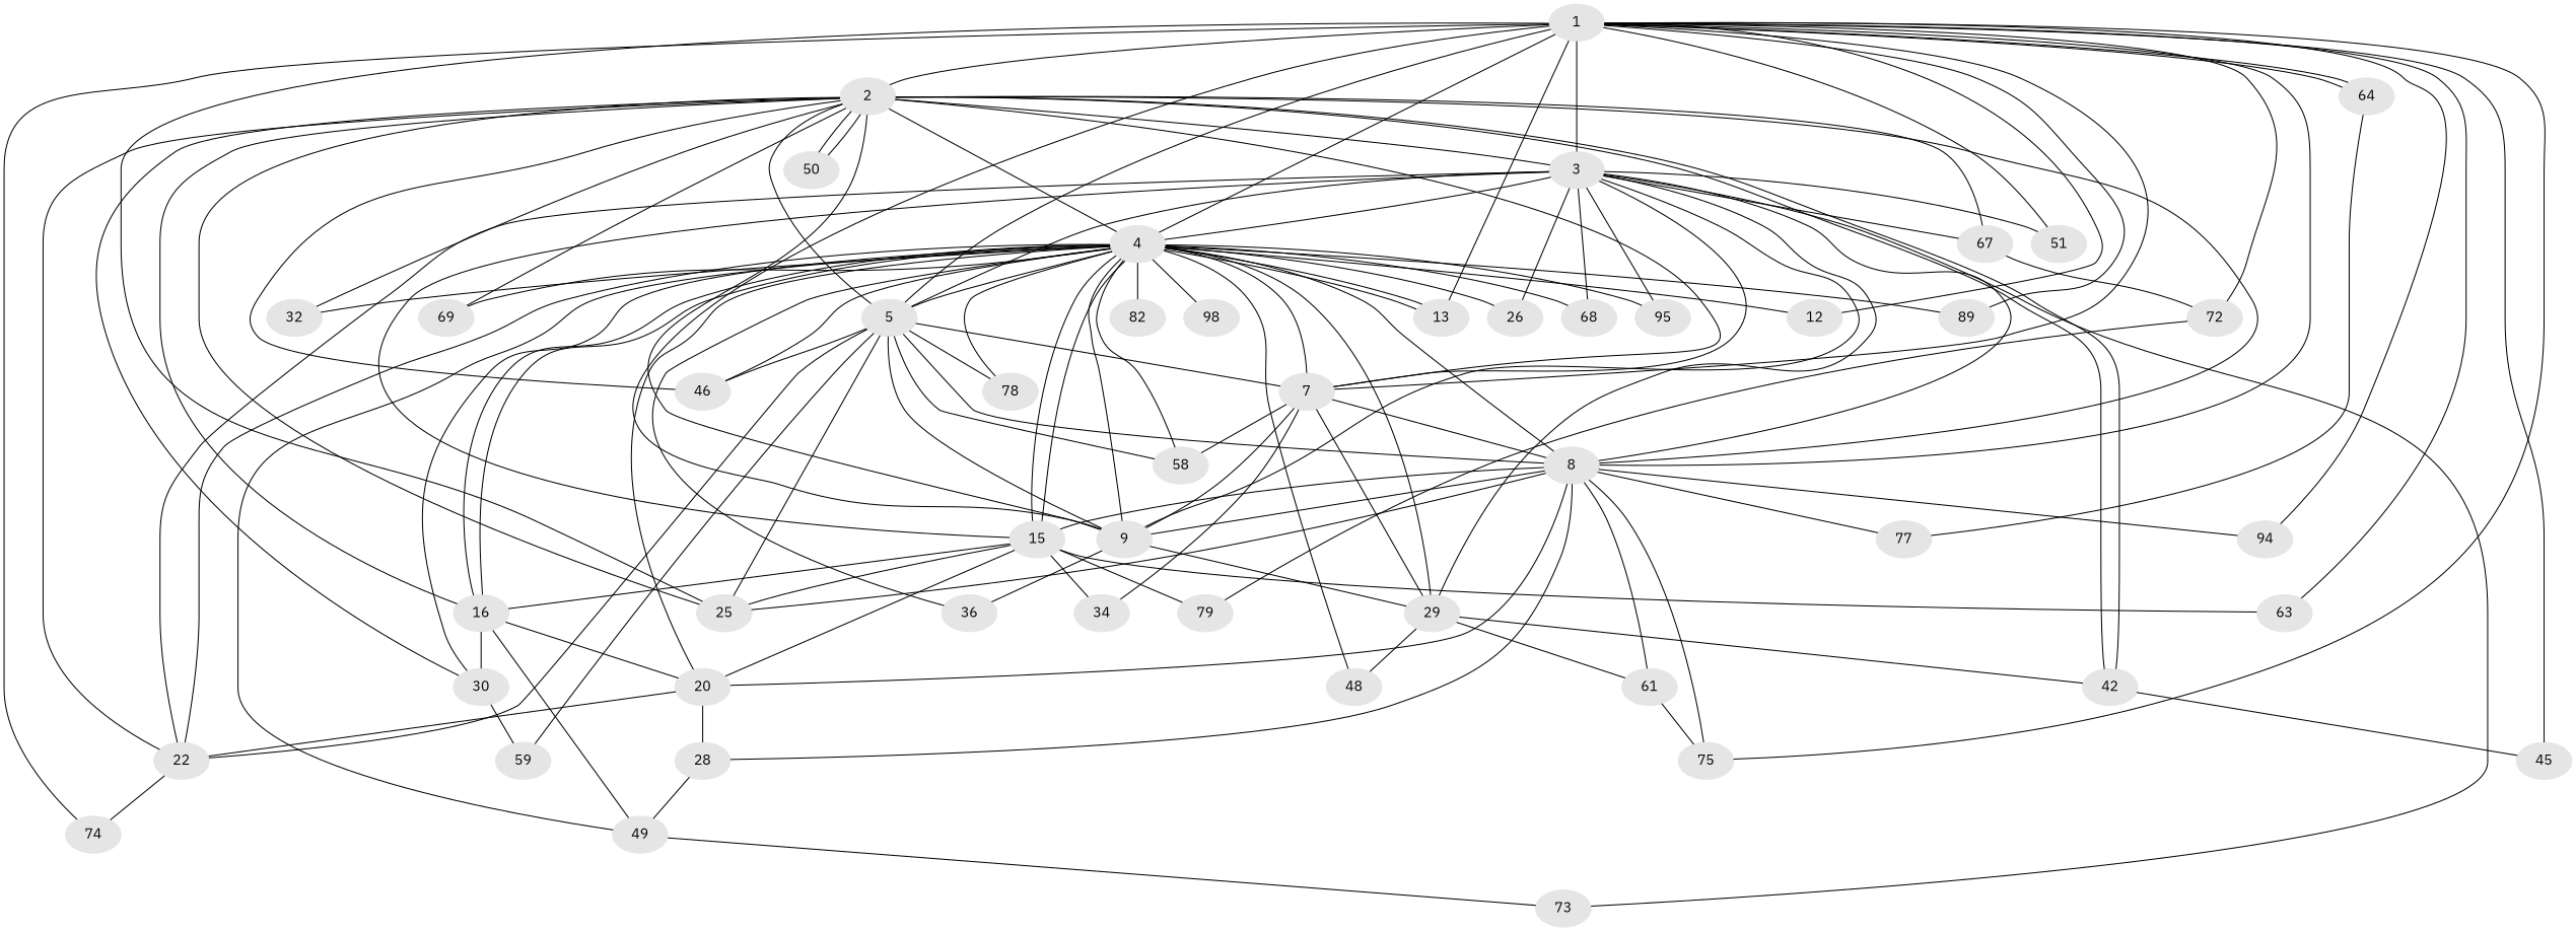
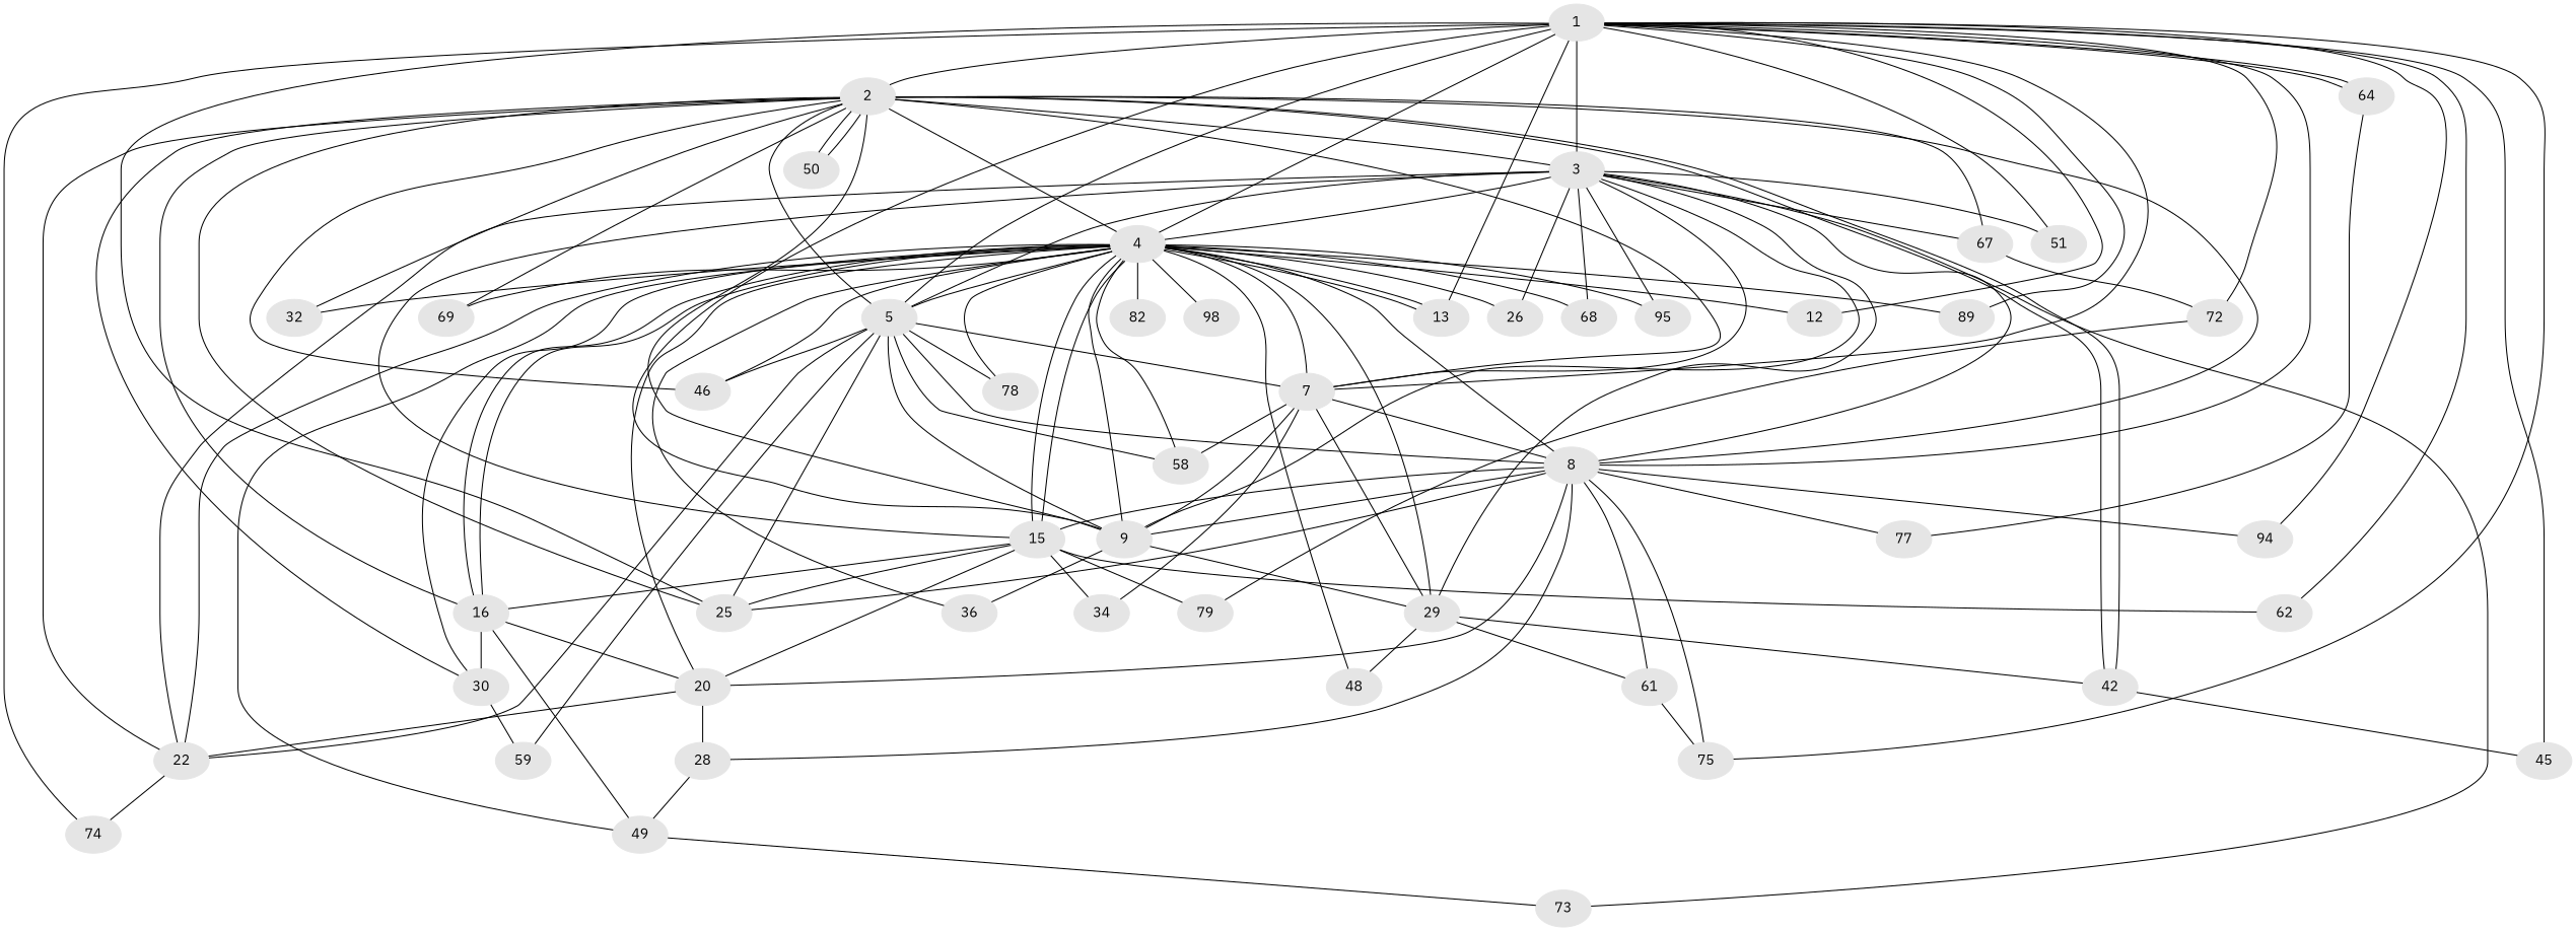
  graph {
    fontname="IBM Plex Sans"
    node [color=gray90 fontname="IBM Plex Sans" style=filled]
    edge [fontname="IBM Plex Sans"]
    2 [super="+65+56+14"]
    3
    4 [super="+17+6"]
    5
    7 [super="+19"]
    8
    9
    25 [super="+66+27"]
    16 [super="+85+24+38+44"]
    22 [super="+53+43"]
    30
    32 [super="+55"]
    42
    46 [super="+90"]
    50
    67
    69
    1
    12
    13 [super="+31"]
    45
    51
-   62 [label=63]
+   62
    64
    72
    74
    75 [super="+93"]
    89
    94
    15 [super="+33+21"]
    26
    29 [super="+54+35"]
    68
    73
    95
    20 [super="+41"]
    36
    48
    49
    58 [super="+71"]
    78
    82
    98
    59
    34
    28
    61
    77
    79
    2 -- 3
    2 -- 4 [weight=6]
    2 -- 5
    2 -- 7
    2 -- 8
    2 -- 9
    2 -- 25
    2 -- 16
    2 -- 22
    2 -- 30
    2 -- 32
    2 -- 42
    2 -- 42
    2 -- 46
    2 -- 50
    2 -- 50
    2 -- 67
    2 -- 69
    3 -- 4 [weight=5]
    3 -- 5
    3 -- 7
    3 -- 8
    3 -- 9
    3 -- 22
    3 -- 67
    3 -- 51
    3 -- 15
    3 -- 26
    3 -- 29
    3 -- 68
    3 -- 73
    3 -- 95
    4 -- 5 [weight=3]
    4 -- 7 [weight=6]
    4 -- 8 [weight=4]
    4 -- 9 [weight=4]
    4 -- 16 [weight=4]
    4 -- 16
    4 -- 22 [weight=2]
    4 -- 30
    4 -- 32 [weight=3]
    4 -- 46
    4 -- 69
    4 -- 12
    4 -- 13 [weight=2]
    4 -- 13
    4 -- 89
    4 -- 15 [weight=2]
    4 -- 15
    4 -- 26
    4 -- 29 [weight=3]
    4 -- 68
    4 -- 95
    4 -- 20
    4 -- 36
    4 -- 48
    4 -- 49
    4 -- 58 [weight=2]
    4 -- 78
    4 -- 82 [weight=2]
    4 -- 98 [weight=2]
    5 -- 7
    5 -- 8
    5 -- 9
    5 -- 25
    5 -- 22
    5 -- 46
    5 -- 58
    5 -- 78
    5 -- 59
    7 -- 8
    7 -- 9
    7 -- 29
    7 -- 58
    7 -- 34
    8 -- 9
    8 -- 25
    8 -- 75
    8 -- 94
    8 -- 15
    8 -- 20
    8 -- 28
    8 -- 61
    8 -- 77
    9 -- 29
    9 -- 36
    16 -- 30 [weight=2]
    16 -- 20
    16 -- 49
    22 -- 74
    30 -- 59
    42 -- 45
    67 -- 72
    1 -- 2
    1 -- 3
    1 -- 4 [weight=6]
    1 -- 5
    1 -- 7
    1 -- 8
    1 -- 9
    1 -- 25
    1 -- 12
    1 -- 13
    1 -- 45
    1 -- 51
    1 -- 62
    1 -- 64
    1 -- 64
    1 -- 72
    1 -- 74
    1 -- 75
    1 -- 89
    1 -- 94
    64 -- 77
    72 -- 79
    15 -- 25
    15 -- 16
    15 -- 62
    15 -- 20
    15 -- 34
    15 -- 79
    29 -- 42
    29 -- 48
    29 -- 61
    20 -- 22
    20 -- 28
    49 -- 73
    28 -- 49
    61 -- 75
  }
